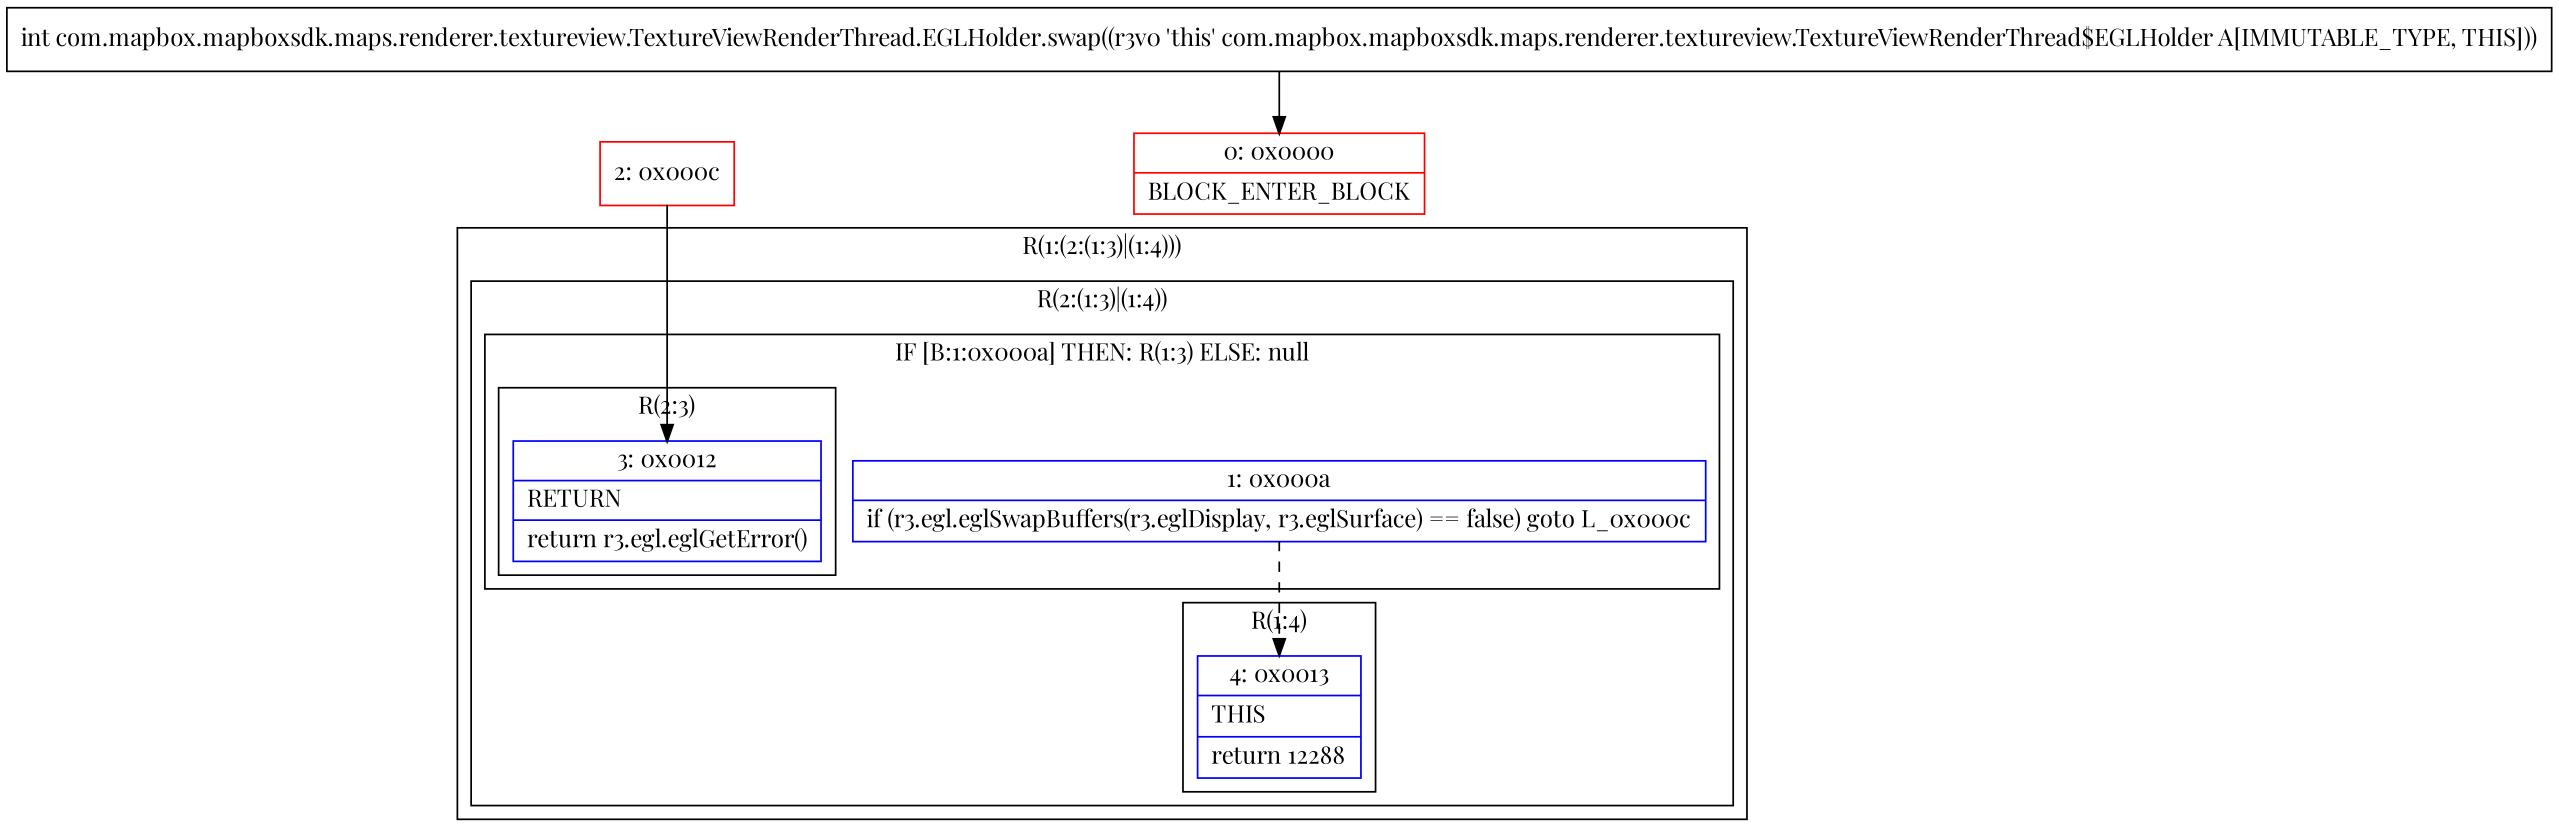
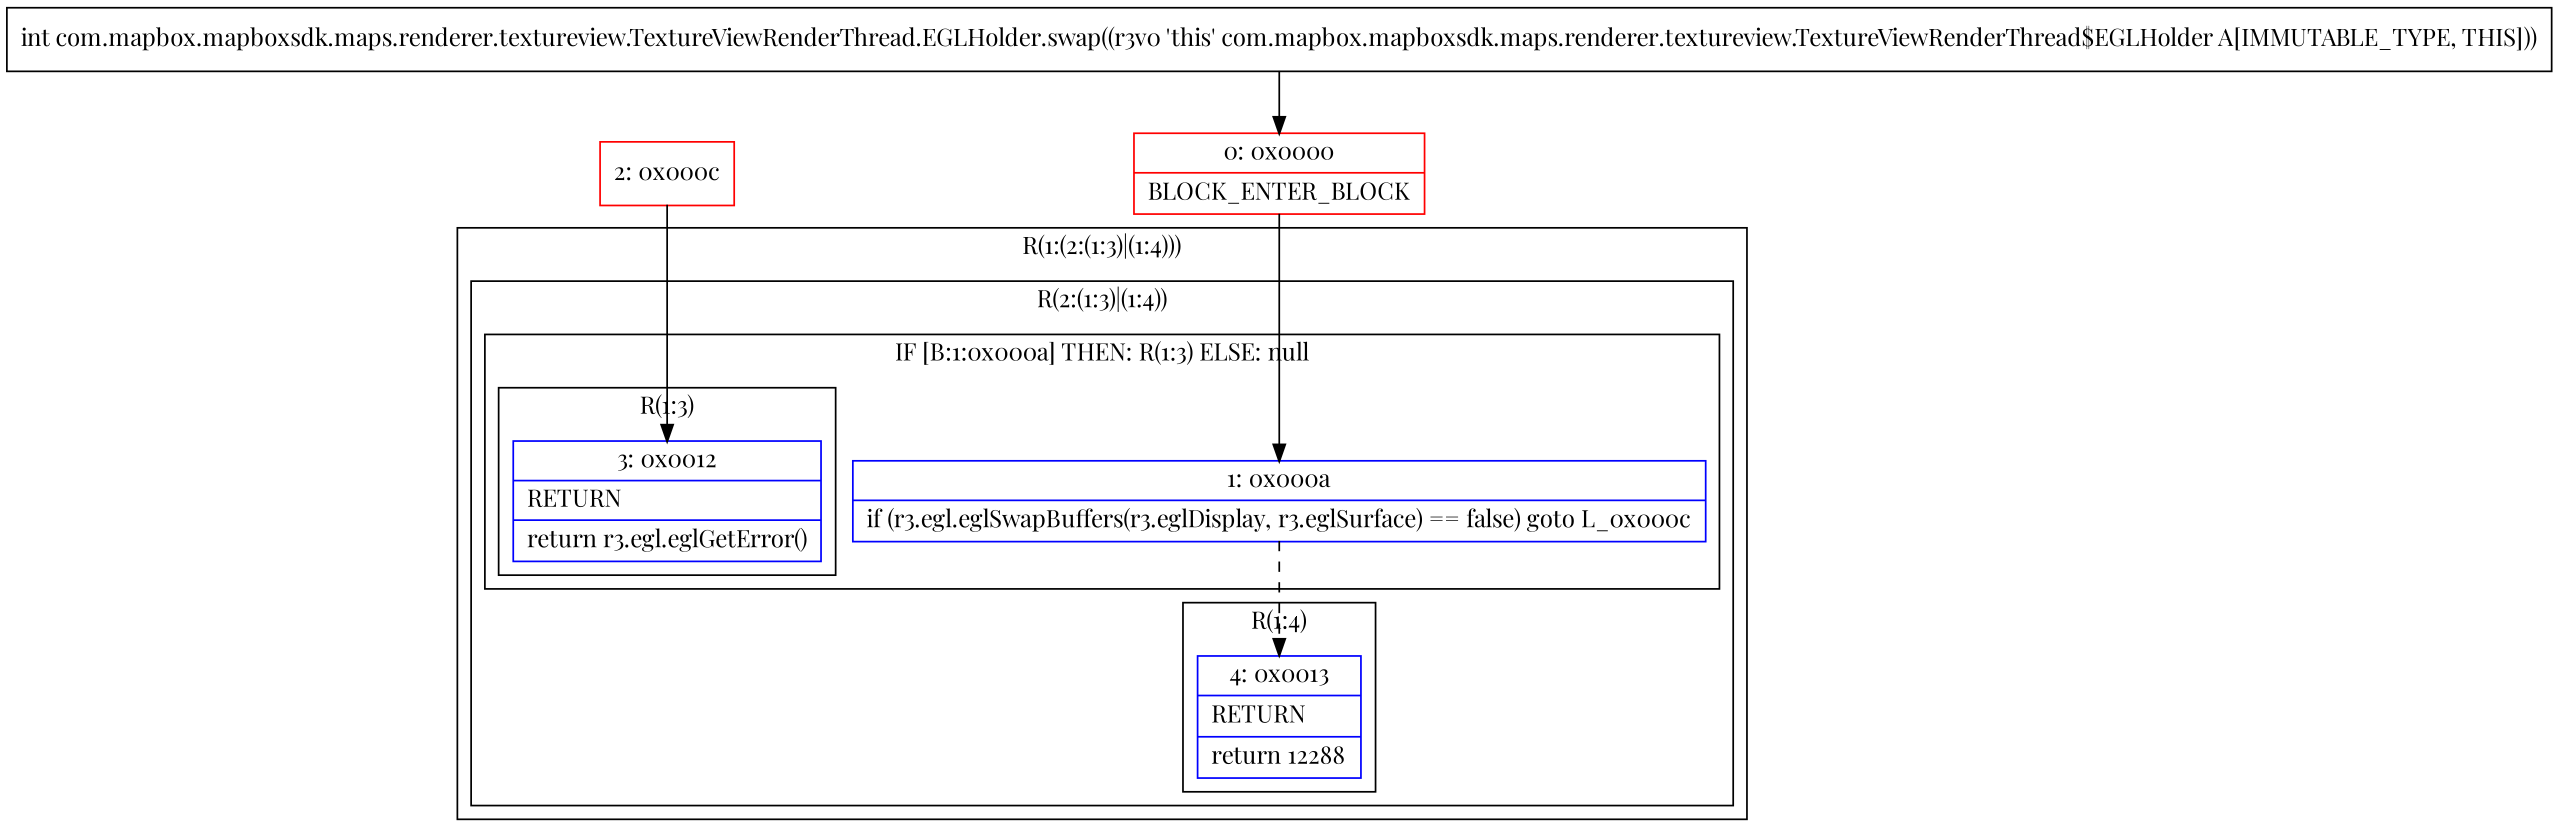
  digraph {
    fontname="Playfair Display"
    node [color=blue fontname="Playfair Display" shape=record]
    edge [fontname="Playfair Display"]
    n1 [label="{3\:\ 0x0012|RETURN\l|return r3.egl.eglGetError()\l}"]
    n2 [label="{1\:\ 0x000a|if (r3.egl.eglSwapBuffers(r3.eglDisplay, r3.eglSurface) == false) goto L_0x000c\l}"]
-   n3 [label="{4\:\ 0x0013|THIS\l|return 12288\l}"]
+   n3 [label="{4\:\ 0x0013|RETURN\l|return 12288\l}"]
    n4 [color=red label="{2\:\ 0x000c}"]
    n5 [color=red label="{0\:\ 0x0000|BLOCK_ENTER_BLOCK\l}"]
    n6 [label="{int com.mapbox.mapboxsdk.maps.renderer.textureview.TextureViewRenderThread.EGLHolder.swap((r3v0 'this' com.mapbox.mapboxsdk.maps.renderer.textureview.TextureViewRenderThread$EGLHolder A[IMMUTABLE_TYPE, THIS])) }" color=""]
    subgraph cluster_1 {
      label="R(1:(2:(1:3)|(1:4)))"
      subgraph cluster_2 {
        label="R(2:(1:3)|(1:4))"
        subgraph cluster_3 {
          label="IF [B:1:0x000a] THEN: R(1:3) ELSE: null"
          n2
          subgraph cluster_4 {
-           label="R(2:3)"
+           label="R(1:3)"
            n1
          }
        }
        subgraph cluster_5 {
          label="R(1:4)"
          n3
        }
      }
    }
    n2 -> n3 [style=dashed]
    n4 -> n1
+   n5 -> n2
    n6 -> n5
  }
